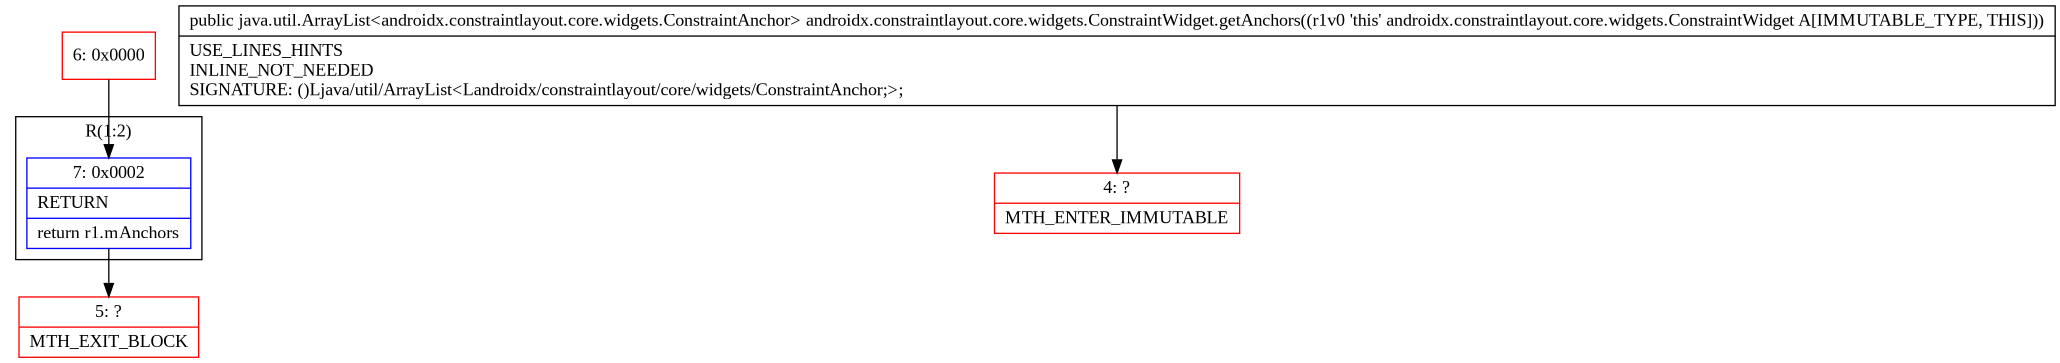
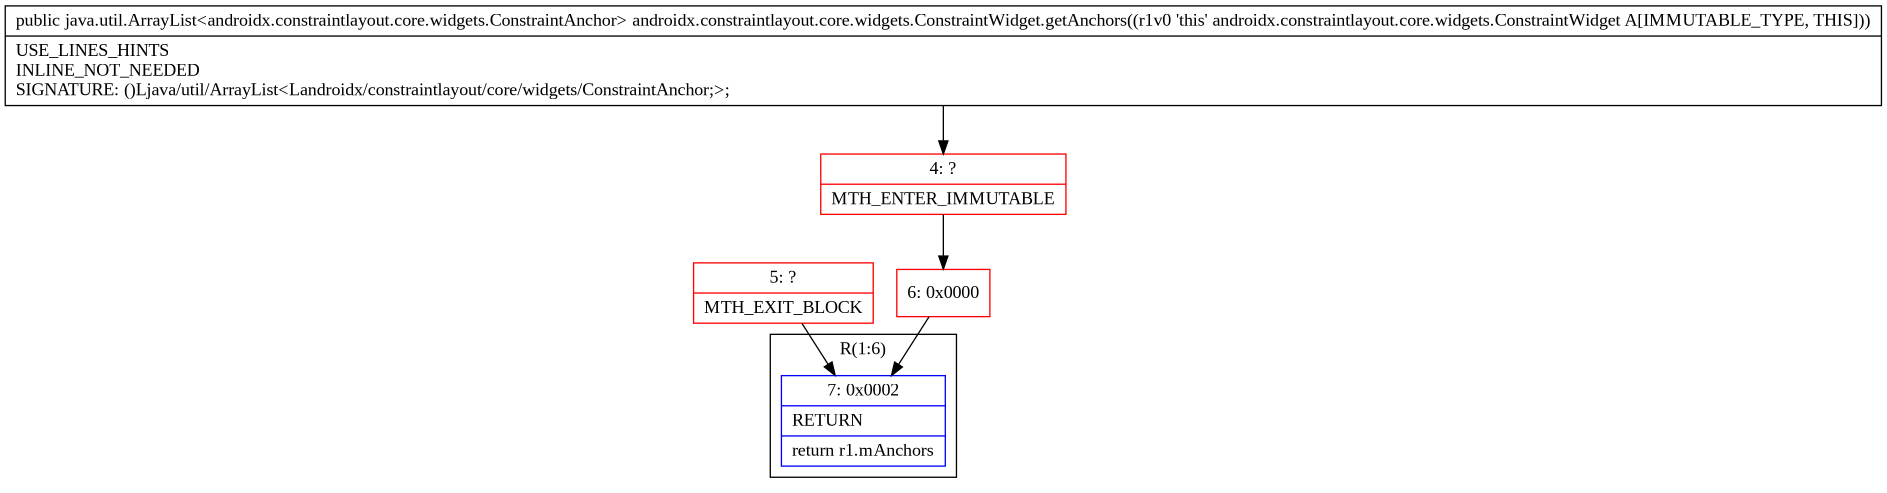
  digraph {
    fontname="Liberation Serif"
    node [color=red fontname="Liberation Serif" shape=record]
    edge [fontname="Liberation Serif"]
    n1 [color=blue label="{7\:\ 0x0002|RETURN\l|return r1.mAnchors\l}"]
    n2 [label="{5\:\ ?|MTH_EXIT_BLOCK\l}"]
    n3 [label="{4\:\ ?|MTH_ENTER_IMMUTABLE\l}"]
    n4 [label="{6\:\ 0x0000}"]
    n5 [label="{public java.util.ArrayList\<androidx.constraintlayout.core.widgets.ConstraintAnchor\> androidx.constraintlayout.core.widgets.ConstraintWidget.getAnchors((r1v0 'this' androidx.constraintlayout.core.widgets.ConstraintWidget A[IMMUTABLE_TYPE, THIS]))  | USE_LINES_HINTS\lINLINE_NOT_NEEDED\lSIGNATURE: ()Ljava\/util\/ArrayList\<Landroidx\/constraintlayout\/core\/widgets\/ConstraintAnchor;\>;\l}" color=""]
    subgraph cluster_1 {
-     label="R(1:2)"
+     label="R(1:6)"
      n1
    }
-   n1 -> n2
+   n2 -> n1
+   n3 -> n4
    n4 -> n1
    n5 -> n3
  }
